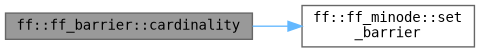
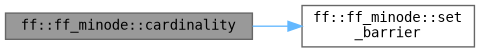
  digraph {
    rankdir=LR
    fontname="DejaVu Sans Mono"
    node [fontname="DejaVu Sans Mono" fontsize=10 shape=box style=filled]
-   n1 [color=gray40 fillcolor=grey60 fontcolor=black height=0.2 label="ff::ff_barrier::cardinality" width=0.4]
+   n1 [color=gray40 fillcolor=grey60 fontcolor=black height=0.2 label="ff::ff_minode::cardinality" width=0.4]
    n2 [color=grey40 fillcolor=white height=0.2 label="ff::ff_minode::set\l_barrier" width=0.4]
    n1 -> n2 [color=steelblue1 fontname="DejaVu Sans Mono" fontsize=10 labelfontname=Helvetica labelfontsize=10 style=solid]
  }
